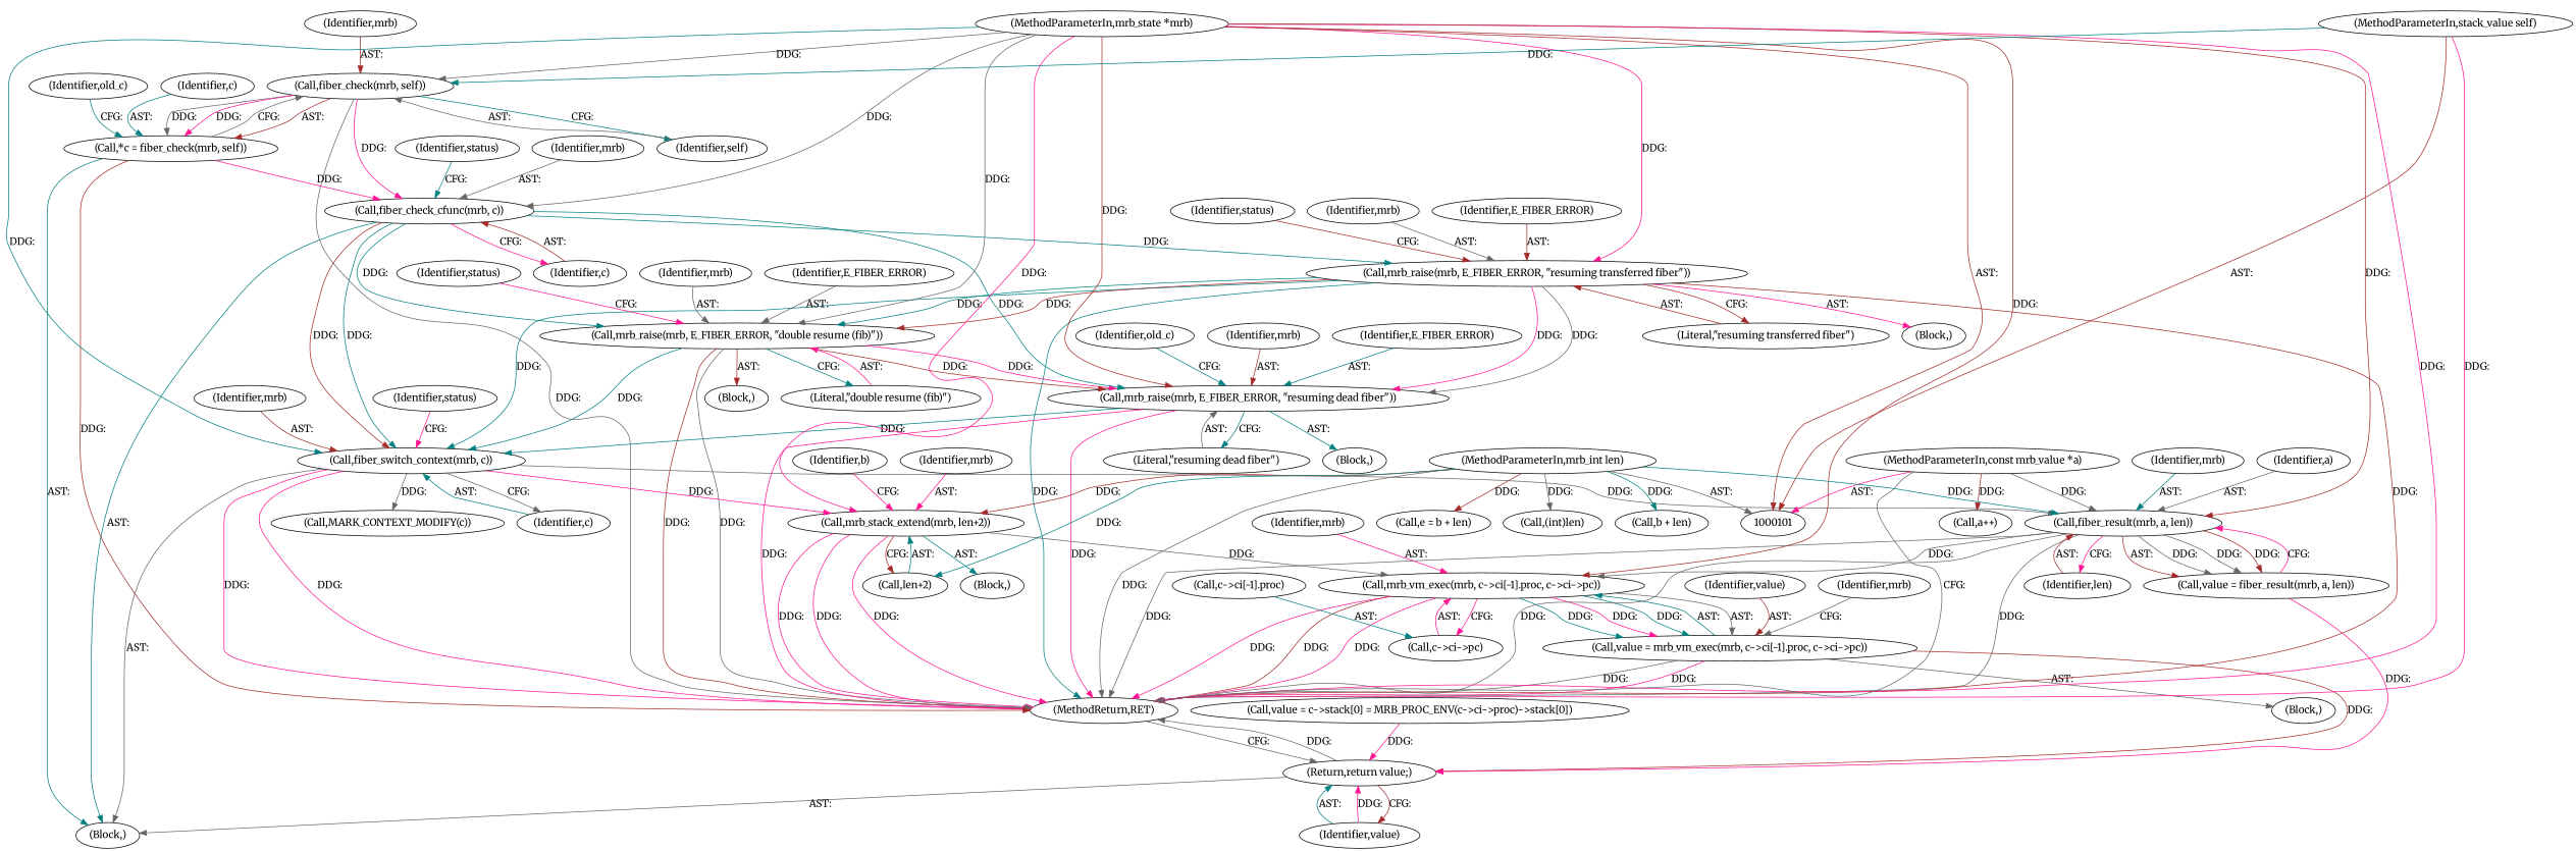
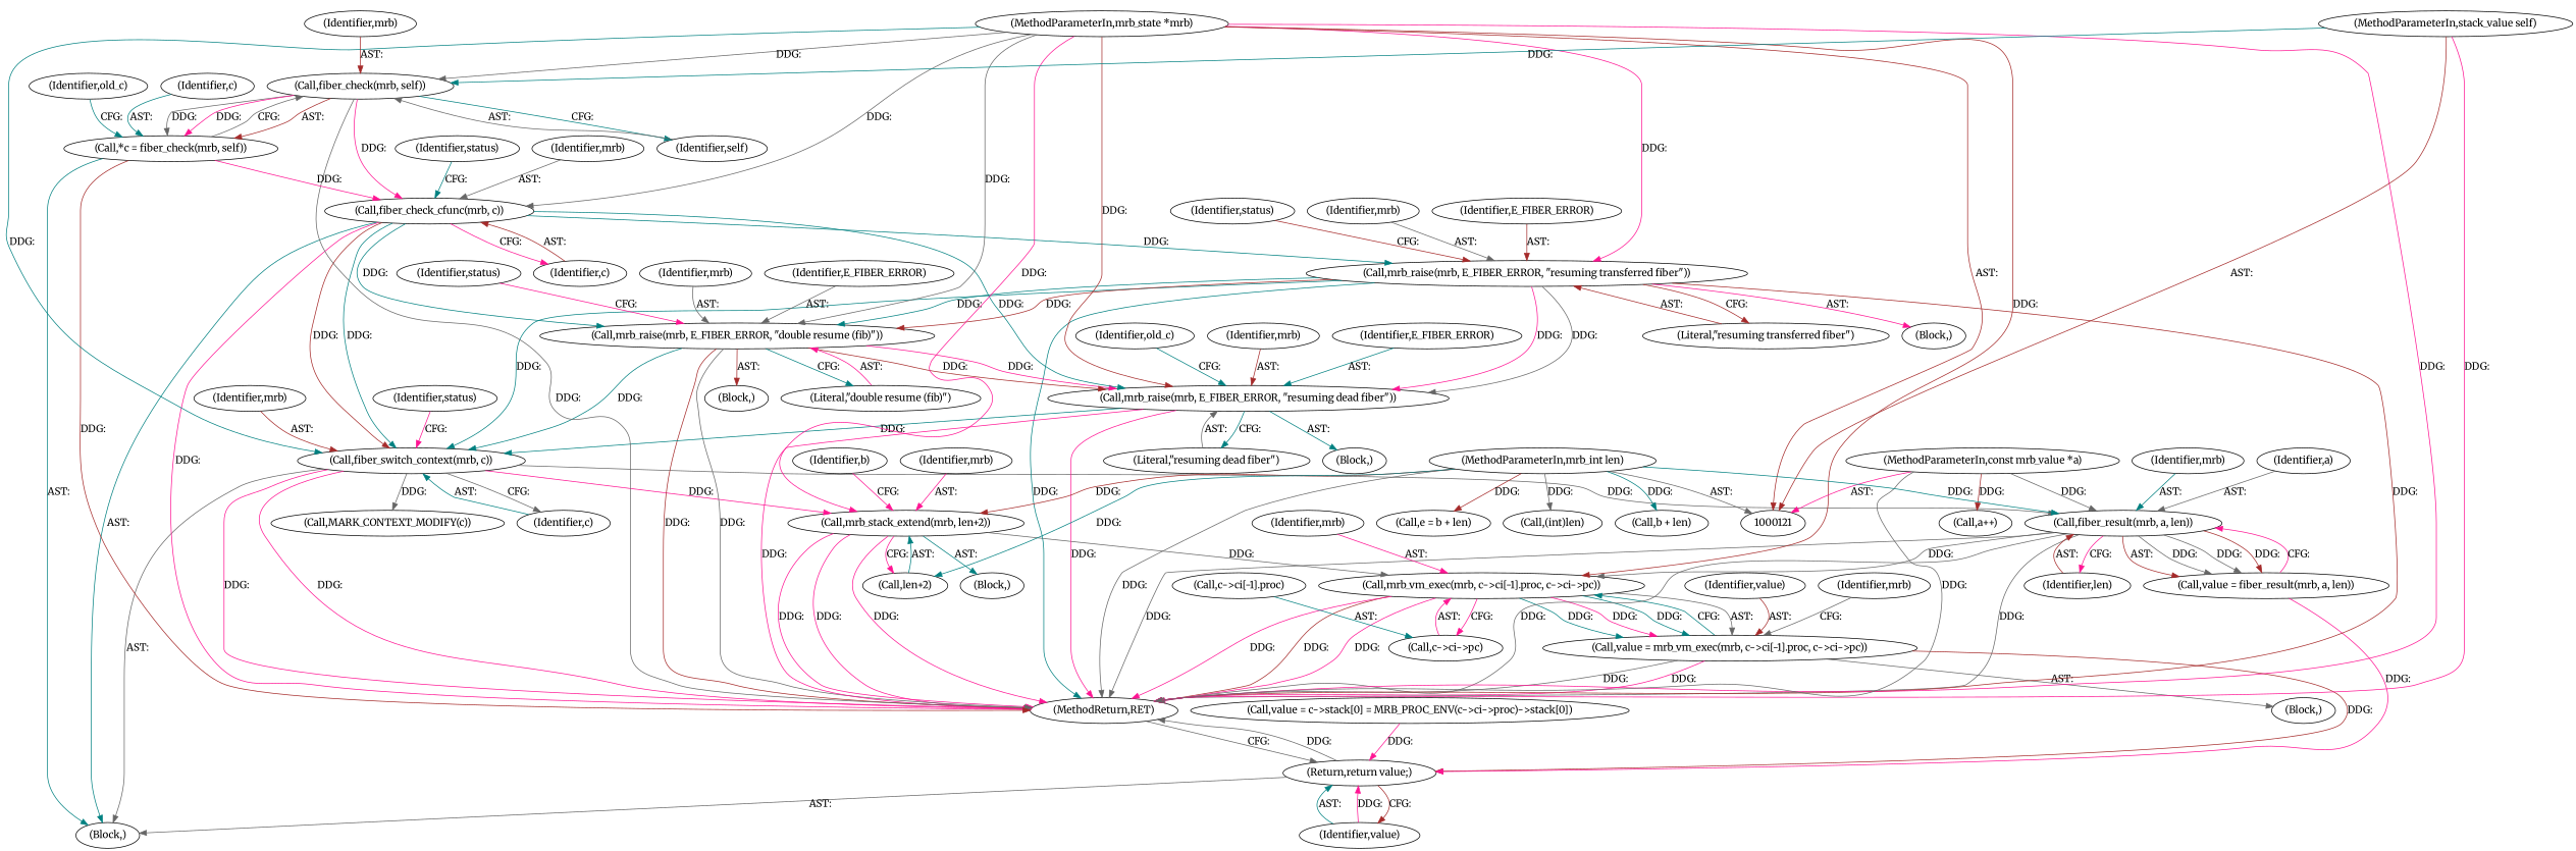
  digraph {
    fontname=Merriweather
    node [fontname=Merriweather]
    edge [color=gray40 fontname=Merriweather]
    n1 [label="(Call,mrb_vm_exec(mrb, c->ci[-1].proc, c->ci->pc))"]
    n2 [label="(Call,value = mrb_vm_exec(mrb, c->ci[-1].proc, c->ci->pc))"]
    n3 [label="(Call,c->ci->pc)"]
    n4 [label="(MethodReturn,RET)"]
    n5 [label="(Return,return value;)"]
    n6 [label="(Block,)"]
    n7 [label="(Call,fiber_result(mrb, a, len))"]
    n8 [label="(Identifier,len)"]
    n9 [label="(Call,value = fiber_result(mrb, a, len))"]
    n10 [label="(Call,fiber_switch_context(mrb, c))"]
    n11 [label="(Call,mrb_stack_extend(mrb, len+2))"]
    n12 [label="(Block,)"]
    n13 [label="(Call,MARK_CONTEXT_MODIFY(c))"]
    n14 [label="(Identifier,c)"]
    n15 [label="(Call,len+2)"]
    n16 [label="(Block,)"]
    n17 [label="(Call,mrb_raise(mrb, E_FIBER_ERROR, \"resuming transferred fiber\"))"]
    n18 [label="(Call,mrb_raise(mrb, E_FIBER_ERROR, \"double resume (fib)\"))"]
    n19 [label="(Call,mrb_raise(mrb, E_FIBER_ERROR, \"resuming dead fiber\"))"]
    n20 [label="(Literal,\"resuming transferred fiber\")"]
    n21 [label="(Block,)"]
    n22 [label="(Block,)"]
    n23 [label="(Literal,\"double resume (fib)\")"]
    n24 [label="(Literal,\"resuming dead fiber\")"]
    n25 [label="(Block,)"]
    n26 [label="(Call,fiber_check_cfunc(mrb, c))"]
    n27 [label="(Identifier,c)"]
    n28 [label="(Call,fiber_check(mrb, self))"]
    n29 [label="(Call,*c = fiber_check(mrb, self))"]
    n30 [label="(Identifier,self)"]
    n31 [label="(MethodParameterIn,mrb_state *mrb)"]
-   1000101
+   1000101 [label=1000121]
    n33 [label="(MethodParameterIn,stack_value self)"]
    n34 [label="(MethodParameterIn,const mrb_value *a)"]
    n35 [label="(Call,a++)"]
    n36 [label="(MethodParameterIn,mrb_int len)"]
    n37 [label="(Call,e = b + len)"]
    n38 [label="(Call,(int)len)"]
    n39 [label="(Call,b + len)"]
    n40 [label="(Identifier,value)"]
    n41 [label="(Identifier,value)"]
    n42 [label="(Identifier,c)"]
    n43 [label="(Call,c->ci[-1].proc)"]
    n44 [label="(Identifier,old_c)"]
    n45 [label="(Identifier,status)"]
    n46 [label="(Identifier,status)"]
    n47 [label="(Identifier,status)"]
    n48 [label="(Identifier,old_c)"]
    n49 [label="(Identifier,status)"]
    n50 [label="(Identifier,mrb)"]
    n51 [label="(Identifier,mrb)"]
    n52 [label="(Identifier,mrb)"]
    n53 [label="(Identifier,b)"]
    n54 [label="(Identifier,mrb)"]
    n55 [label="(Identifier,mrb)"]
    n56 [label="(Identifier,a)"]
    n57 [label="(Identifier,mrb)"]
    n58 [label="(Identifier,mrb)"]
    n59 [label="(Call,value = c->stack[0] = MRB_PROC_ENV(c->ci->proc)->stack[0])"]
    n60 [label="(Identifier,mrb)"]
    n61 [label="(Identifier,mrb)"]
    n62 [label="(Identifier,E_FIBER_ERROR)"]
    n63 [label="(Identifier,E_FIBER_ERROR)"]
    n64 [label="(Identifier,E_FIBER_ERROR)"]
    n65 [label="(Identifier,mrb)"]
    n1 -> n2 [label="AST: "]
    n1 -> n2 [color=teal label="DDG: "]
    n1 -> n2 [color=deeppink label="DDG: "]
    n1 -> n2 [color=teal label="DDG: "]
    n1 -> n3 [color=deeppink label="CFG: "]
    n1 -> n4 [color=brown label="DDG: "]
    n1 -> n4 [color=deeppink label="DDG: "]
    n1 -> n4 [color=deeppink label="DDG: "]
-   n2 -> n1 [color=teal label="AST: "]
+   n2 -> n1 [color=teal label="CFG: "]
    n2 -> n4 [label="DDG: "]
    n2 -> n4 [color=deeppink label="DDG: "]
    n2 -> n5 [color=brown label="DDG: "]
    n2 -> n6 [label="AST: "]
    n3 -> n1 [color=deeppink label="AST: "]
    n4 -> n5 [label="CFG: "]
    n5 -> n4 [label="DDG: "]
    n5 -> n12 [label="AST: "]
    n5 -> n40 [color=brown label="CFG: "]
    n7 -> n1 [label="DDG: "]
    n7 -> n4 [label="DDG: "]
    n7 -> n4 [label="DDG: "]
    n7 -> n4 [label="DDG: "]
    n7 -> n8 [color=deeppink label="CFG: "]
    n7 -> n9 [color=brown label="AST: "]
    n7 -> n9 [label="DDG: "]
    n7 -> n9 [label="DDG: "]
    n7 -> n9 [color=brown label="DDG: "]
    n8 -> n7 [color=brown label="AST: "]
    n9 -> n5 [color=deeppink label="DDG: "]
    n9 -> n7 [color=deeppink label="CFG: "]
    n10 -> n4 [color=deeppink label="DDG: "]
    n10 -> n4 [color=deeppink label="DDG: "]
    n10 -> n7 [label="DDG: "]
    n10 -> n11 [color=deeppink label="DDG: "]
    n10 -> n12 [label="AST: "]
    n10 -> n13 [label="DDG: "]
    n10 -> n14 [label="CFG: "]
    n11 -> n1 [label="DDG: "]
    n11 -> n4 [color=deeppink label="DDG: "]
    n11 -> n4 [color=deeppink label="DDG: "]
    n11 -> n4 [color=deeppink label="DDG: "]
-   n11 -> n15 [color=brown label="CFG: "]
+   n11 -> n15 [color=deeppink label="CFG: "]
    n11 -> n16 [color=teal label="AST: "]
    n14 -> n10 [color=teal label="AST: "]
    n15 -> n11 [color=teal label="AST: "]
    n17 -> n4 [color=teal label="DDG: "]
    n17 -> n4 [color=brown label="DDG: "]
    n17 -> n10 [color=teal label="DDG: "]
    n17 -> n18 [color=teal label="DDG: "]
    n17 -> n18 [color=brown label="DDG: "]
    n17 -> n19 [color=deeppink label="DDG: "]
    n17 -> n19 [label="DDG: "]
    n17 -> n20 [color=brown label="CFG: "]
    n17 -> n21 [color=deeppink label="AST: "]
    n18 -> n4 [label="DDG: "]
    n18 -> n4 [color=brown label="DDG: "]
    n18 -> n10 [color=teal label="DDG: "]
    n18 -> n19 [color=deeppink label="DDG: "]
    n18 -> n19 [color=brown label="DDG: "]
    n18 -> n22 [color=brown label="AST: "]
    n18 -> n23 [color=teal label="CFG: "]
    n19 -> n4 [color=deeppink label="DDG: "]
    n19 -> n4 [color=deeppink label="DDG: "]
    n19 -> n10 [color=teal label="DDG: "]
    n19 -> n24 [color=teal label="CFG: "]
    n19 -> n25 [color=teal label="AST: "]
    n20 -> n17 [color=brown label="AST: "]
    n23 -> n18 [color=deeppink label="AST: "]
    n24 -> n19 [label="AST: "]
+   n26 -> n4 [color=deeppink label="DDG: "]
    n26 -> n10 [color=teal label="DDG: "]
    n26 -> n10 [color=brown label="DDG: "]
    n26 -> n12 [color=teal label="AST: "]
    n26 -> n17 [color=teal label="DDG: "]
    n26 -> n18 [color=teal label="DDG: "]
    n26 -> n19 [color=teal label="DDG: "]
    n26 -> n27 [color=deeppink label="CFG: "]
    n27 -> n26 [color=brown label="AST: "]
    n28 -> n4 [label="DDG: "]
    n28 -> n26 [color=deeppink label="DDG: "]
    n28 -> n29 [color=brown label="AST: "]
    n28 -> n29 [label="DDG: "]
    n28 -> n29 [color=deeppink label="DDG: "]
    n28 -> n30 [color=teal label="CFG: "]
    n29 -> n4 [color=brown label="DDG: "]
    n29 -> n12 [color=teal label="AST: "]
    n29 -> n26 [color=deeppink label="DDG: "]
    n29 -> n28 [label="CFG: "]
    n30 -> n28 [label="AST: "]
    n31 -> n1 [color=brown label="DDG: "]
    n31 -> n4 [color=deeppink label="DDG: "]
-   n31 -> n7 [color=brown label="DDG: "]
    n31 -> n10 [color=teal label="DDG: "]
    n31 -> n11 [color=deeppink label="DDG: "]
    n31 -> n17 [color=deeppink label="DDG: "]
    n31 -> n18 [label="DDG: "]
    n31 -> n19 [color=brown label="DDG: "]
    n31 -> n26 [label="DDG: "]
    n31 -> n28 [label="DDG: "]
    n31 -> 1000101 [color=brown label="AST: "]
    n33 -> n4 [color=deeppink label="DDG: "]
    n33 -> n28 [color=teal label="DDG: "]
    n33 -> 1000101 [color=brown label="AST: "]
-   n34 -> n4 [label="CFG: "]
+   n34 -> n4 [label="DDG: "]
    n34 -> n7 [label="DDG: "]
    n34 -> 1000101 [color=deeppink label="AST: "]
    n34 -> n35 [color=brown label="DDG: "]
    n36 -> n4 [label="DDG: "]
    n36 -> n7 [color=teal label="DDG: "]
    n36 -> n11 [color=brown label="DDG: "]
    n36 -> n15 [color=teal label="DDG: "]
    n36 -> 1000101 [label="AST: "]
    n36 -> n37 [color=brown label="DDG: "]
    n36 -> n38 [label="DDG: "]
    n36 -> n39 [color=teal label="DDG: "]
    n40 -> n5 [color=teal label="AST: "]
    n40 -> n5 [color=deeppink label="DDG: "]
    n41 -> n2 [color=brown label="AST: "]
    n42 -> n29 [color=teal label="AST: "]
    n43 -> n3 [color=teal label="AST: "]
    n44 -> n29 [color=teal label="CFG: "]
    n45 -> n17 [color=brown label="CFG: "]
    n46 -> n18 [color=deeppink label="CFG: "]
    n47 -> n10 [color=deeppink label="CFG: "]
    n48 -> n19 [color=teal label="CFG: "]
    n49 -> n26 [color=teal label="CFG: "]
    n50 -> n26 [label="AST: "]
    n51 -> n28 [color=brown label="AST: "]
    n52 -> n1 [color=deeppink label="AST: "]
    n53 -> n11 [color=deeppink label="CFG: "]
    n54 -> n7 [color=teal label="AST: "]
    n55 -> n18 [label="AST: "]
    n56 -> n7 [label="AST: "]
    n57 -> n10 [color=brown label="AST: "]
    n58 -> n19 [color=brown label="AST: "]
    n59 -> n5 [color=deeppink label="DDG: "]
    n60 -> n17 [label="AST: "]
    n61 -> n11 [color=deeppink label="AST: "]
    n62 -> n19 [color=teal label="AST: "]
    n63 -> n18 [label="AST: "]
    n64 -> n17 [color=brown label="AST: "]
    n65 -> n2 [label="CFG: "]
  }
